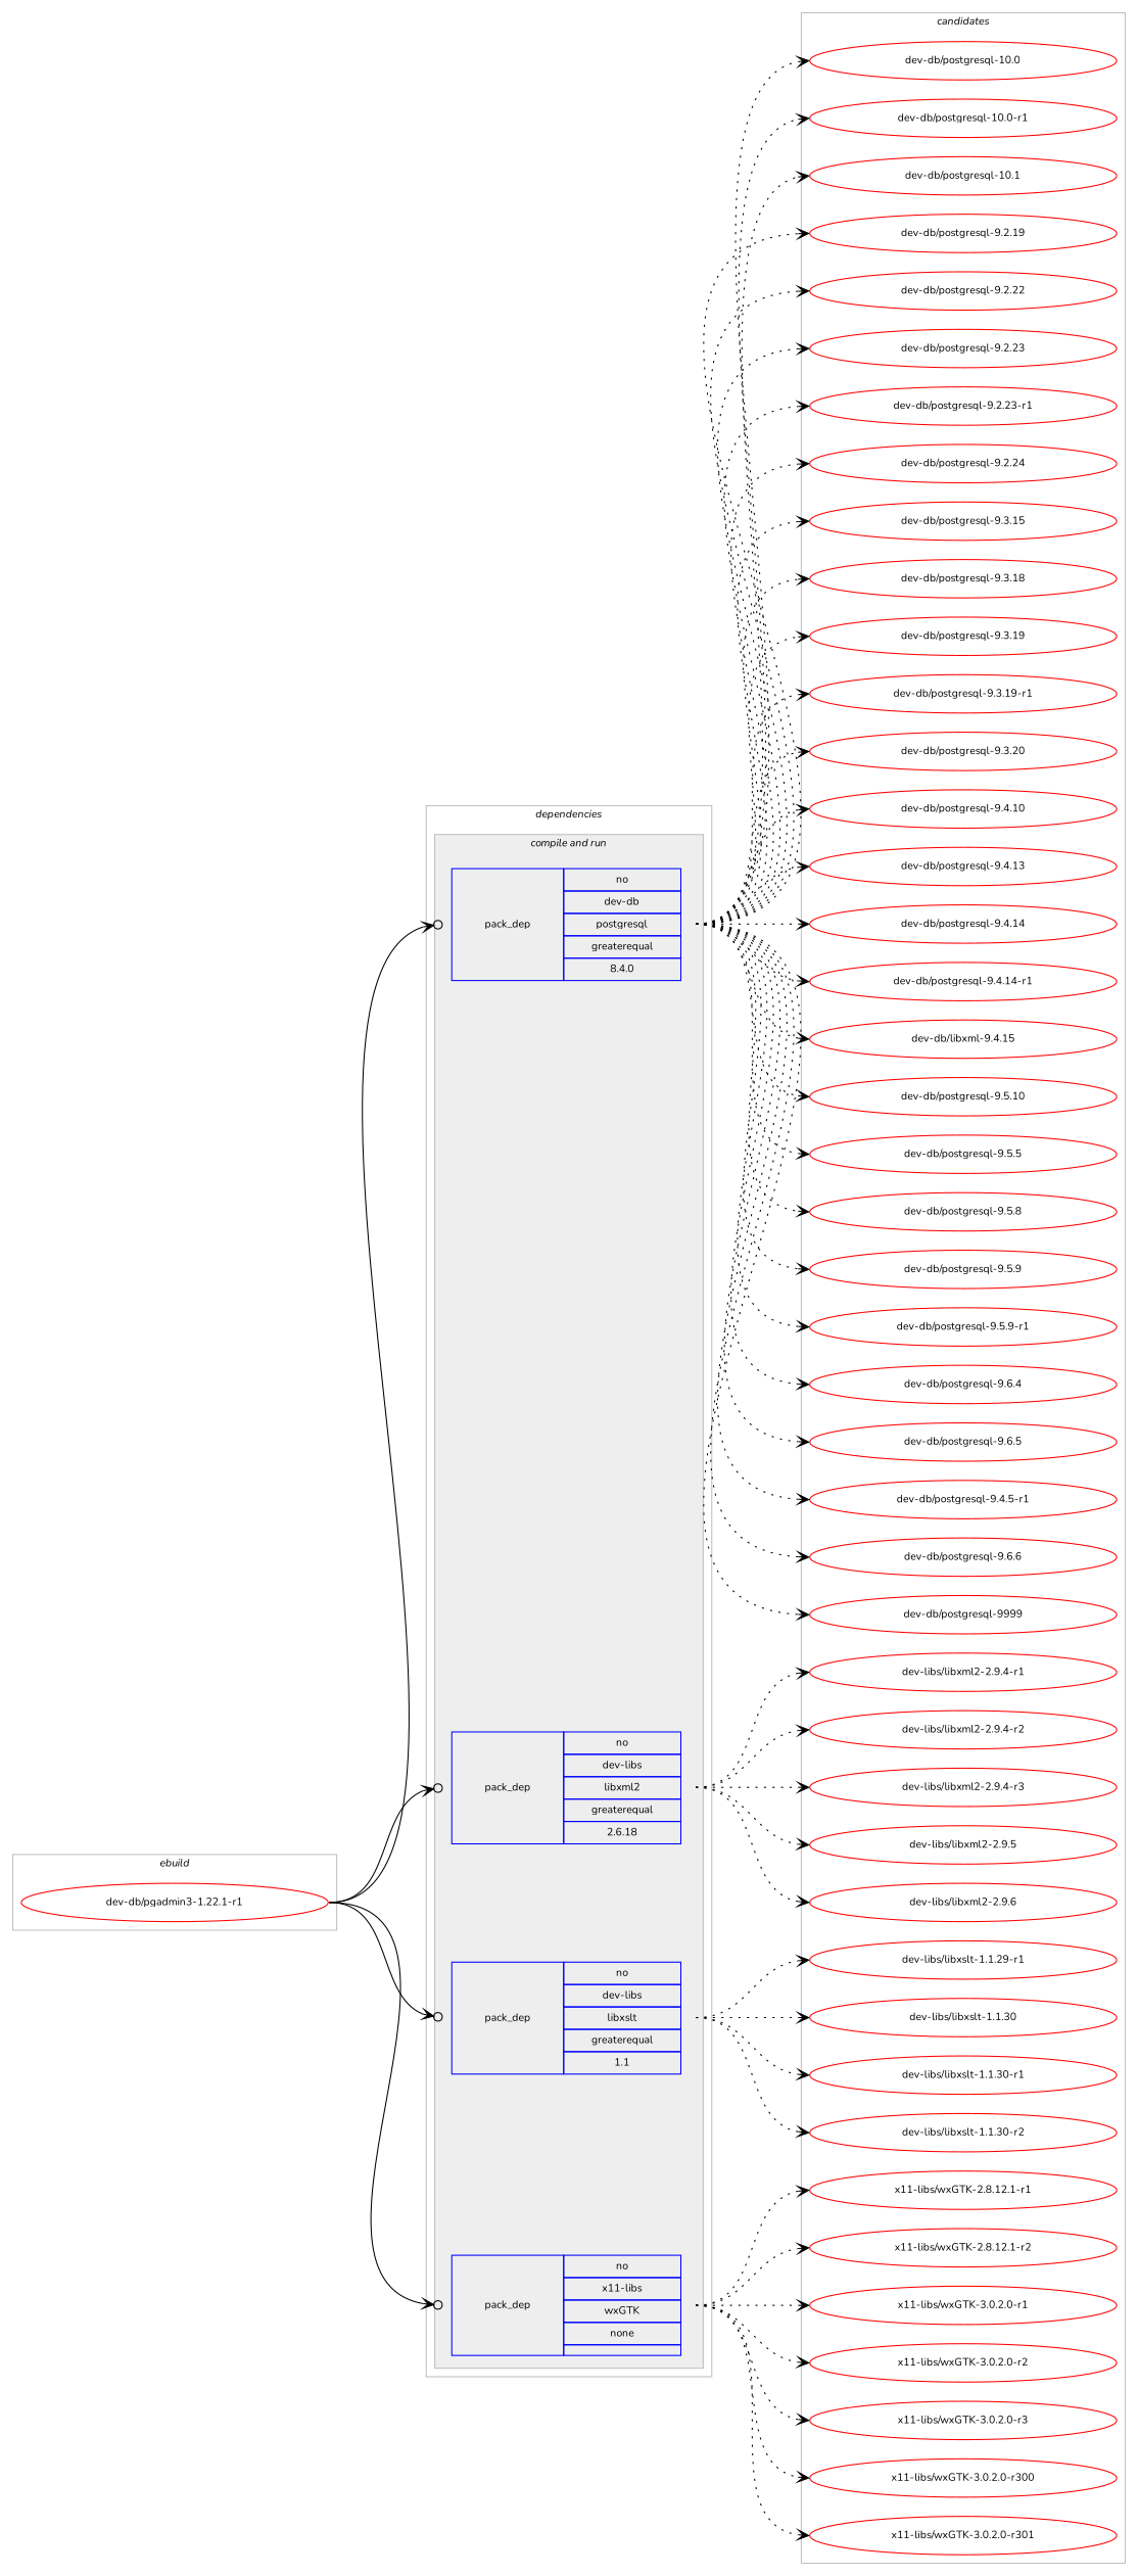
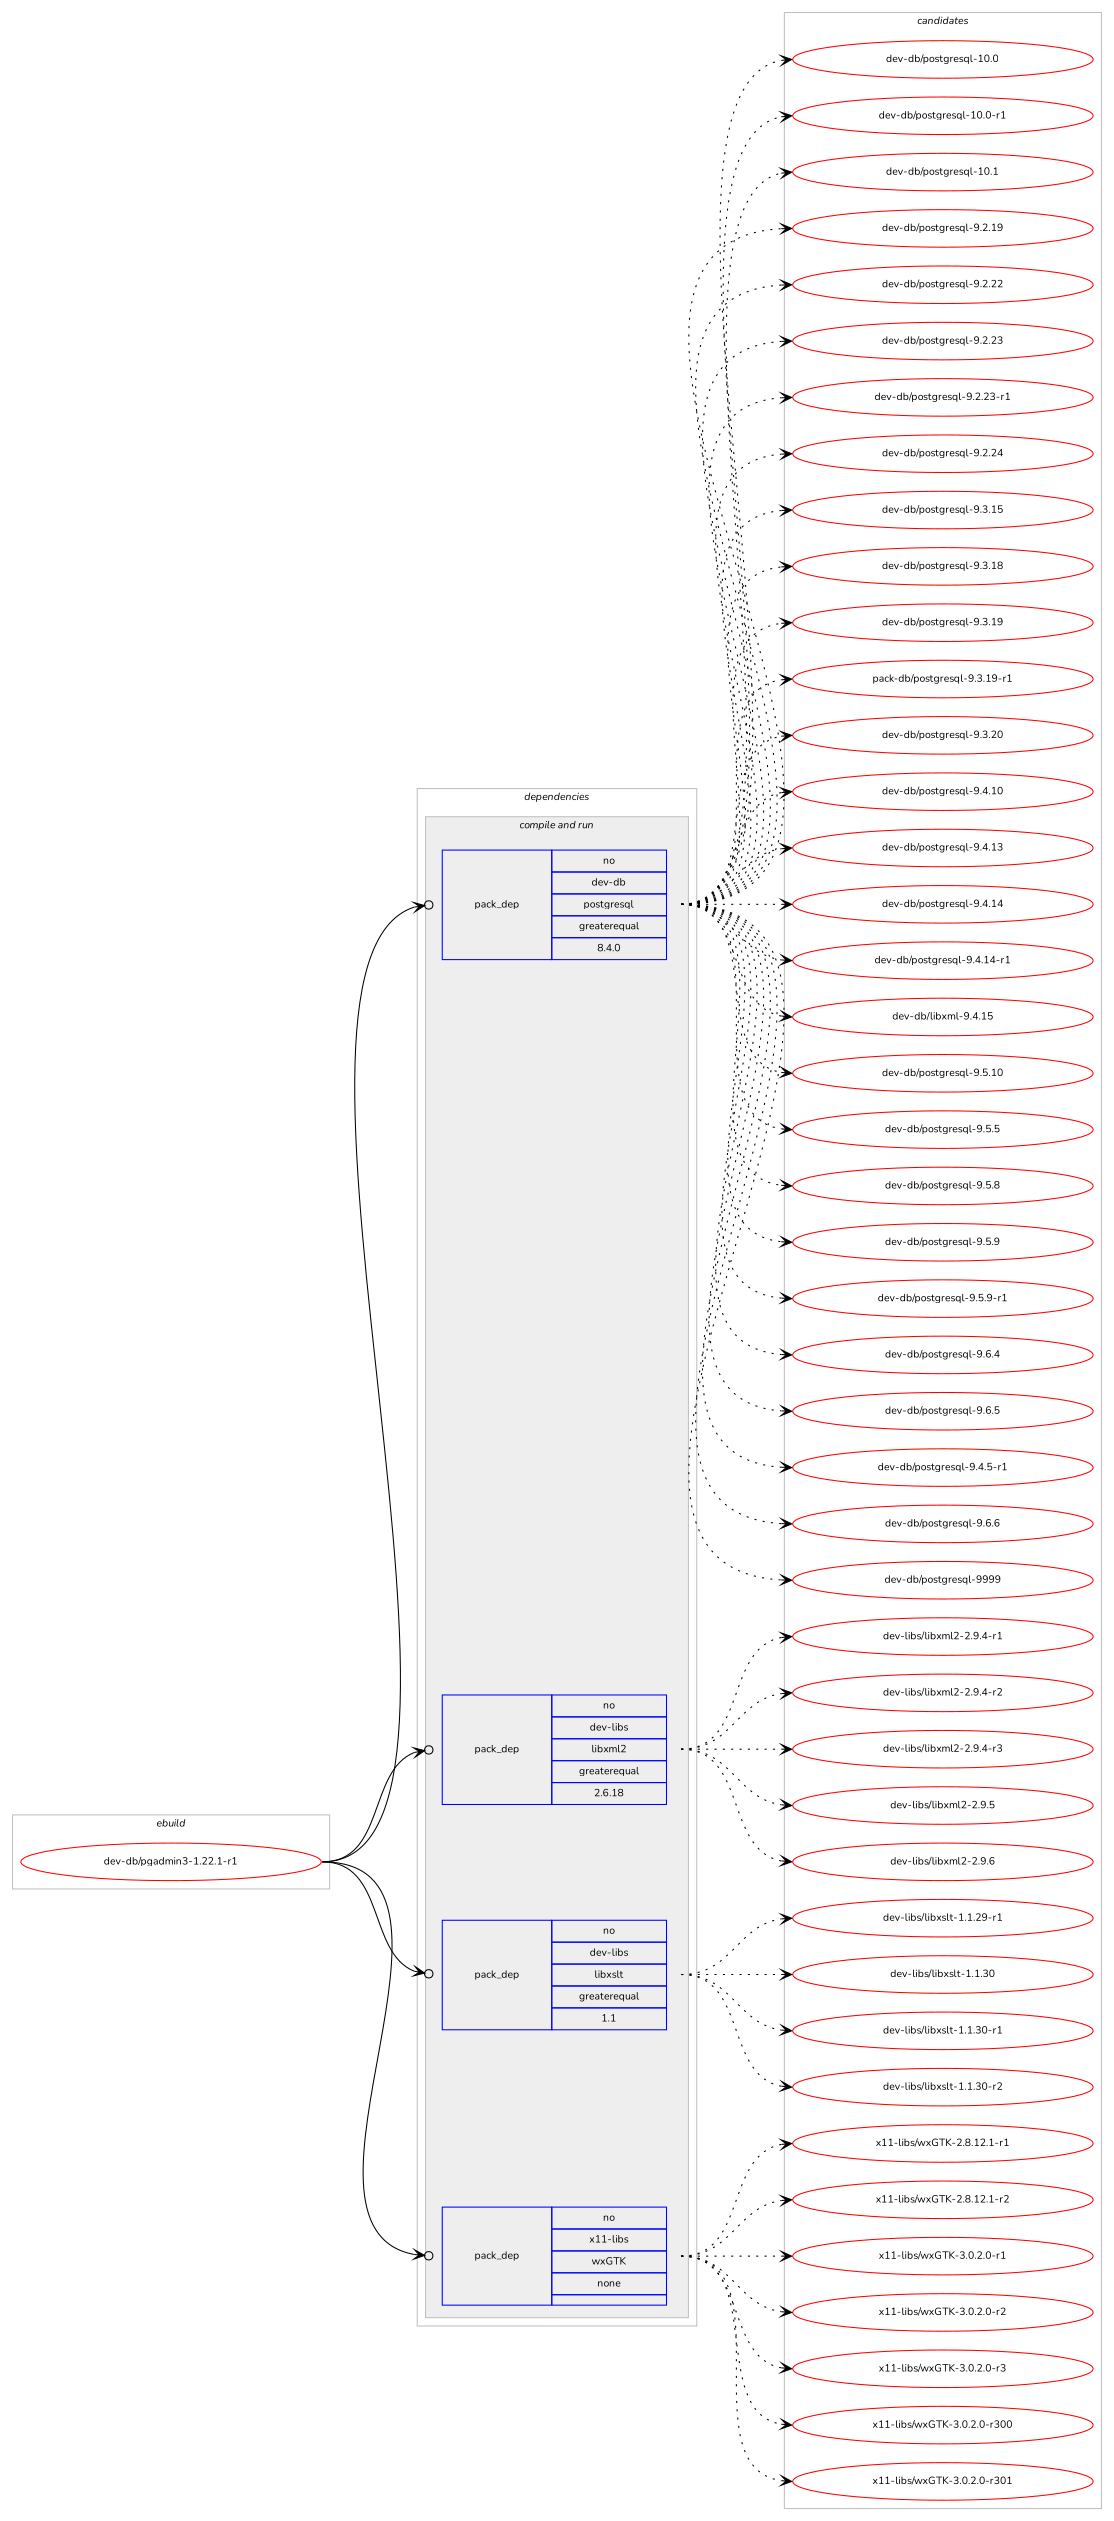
  digraph {
    compound=true
    concentrate=true
    fontname=Nunito
    fontsize=10
    newrank=true
    rankdir=LR
    ranksep=1.5
    node [color=red fontname=Nunito fontsize=10]
    edge [arrowhead=vee fontname=Nunito headport=w style=dotted tailport=e weight=100]
    n1 [label="dev-db/pgadmin3-1.22.1-r1" width=4]
    n2 [color=blue label=<<TABLE BORDER="0" CELLBORDER="1" CELLSPACING="0" CELLPADDING="4" WIDTH="220"><TR><TD ROWSPAN="6" CELLPADDING="30">pack_dep</TD></TR><TR><TD WIDTH="110">no</TD></TR><TR><TD>dev-db</TD></TR><TR><TD>postgresql</TD></TR><TR><TD>greaterequal</TD></TR><TR><TD>8.4.0</TD></TR></TABLE>> shape=none]
    n3 [color=blue label=<<TABLE BORDER="0" CELLBORDER="1" CELLSPACING="0" CELLPADDING="4" WIDTH="220"><TR><TD ROWSPAN="6" CELLPADDING="30">pack_dep</TD></TR><TR><TD WIDTH="110">no</TD></TR><TR><TD>dev-libs</TD></TR><TR><TD>libxml2</TD></TR><TR><TD>greaterequal</TD></TR><TR><TD>2.6.18</TD></TR></TABLE>> shape=none]
    n4 [color=blue label=<<TABLE BORDER="0" CELLBORDER="1" CELLSPACING="0" CELLPADDING="4" WIDTH="220"><TR><TD ROWSPAN="6" CELLPADDING="30">pack_dep</TD></TR><TR><TD WIDTH="110">no</TD></TR><TR><TD>dev-libs</TD></TR><TR><TD>libxslt</TD></TR><TR><TD>greaterequal</TD></TR><TR><TD>1.1</TD></TR></TABLE>> shape=none]
    n5 [color=blue label=<<TABLE BORDER="0" CELLBORDER="1" CELLSPACING="0" CELLPADDING="4" WIDTH="220"><TR><TD ROWSPAN="6" CELLPADDING="30">pack_dep</TD></TR><TR><TD WIDTH="110">no</TD></TR><TR><TD>x11-libs</TD></TR><TR><TD>wxGTK</TD></TR><TR><TD>none</TD></TR><TR><TD></TD></TR></TABLE>> shape=none]
    n6 [label="dev-db/postgresql-10.0" width=4]
    n7 [label="dev-db/postgresql-10.0-r1" width=4]
    n8 [label="dev-db/postgresql-10.1" width=4]
    n9 [label="dev-db/postgresql-9.2.19" width=4]
    n10 [label="dev-db/postgresql-9.2.22" width=4]
    n11 [label="dev-db/postgresql-9.2.23" width=4]
    n12 [label="dev-db/postgresql-9.2.23-r1" width=4]
    n13 [label="dev-db/postgresql-9.2.24" width=4]
    n14 [label="dev-db/postgresql-9.3.15" width=4]
    n15 [label="dev-db/postgresql-9.3.18" width=4]
    n16 [label="dev-db/postgresql-9.3.19" width=4]
-   n17 [label="dev-db/postgresql-9.3.19-r1" width=4]
+   n17 [label="pack-db/postgresql-9.3.19-r1" width=4]
    n18 [label="dev-db/postgresql-9.3.20" width=4]
    n19 [label="dev-db/postgresql-9.4.10" width=4]
    n20 [label="dev-db/postgresql-9.4.13" width=4]
    n21 [label="dev-db/postgresql-9.4.14" width=4]
    n22 [label="dev-db/postgresql-9.4.14-r1" width=4]
    n23 [label="dev-db/libxml-9.4.15" width=4]
    n24 [label="dev-db/postgresql-9.5.10" width=4]
    n25 [label="dev-db/postgresql-9.5.5" width=4]
    n26 [label="dev-db/postgresql-9.5.8" width=4]
    n27 [label="dev-db/postgresql-9.5.9" width=4]
    n28 [label="dev-db/postgresql-9.5.9-r1" width=4]
    n29 [label="dev-db/postgresql-9.6.4" width=4]
    n30 [label="dev-db/postgresql-9.6.5" width=4]
    n31 [label="dev-db/postgresql-9.4.5-r1" width=4]
    n32 [label="dev-db/postgresql-9.6.6" width=4]
    n33 [label="dev-db/postgresql-9999" width=4]
    n34 [label="dev-libs/libxml2-2.9.4-r1" width=4]
    n35 [label="dev-libs/libxml2-2.9.4-r2" width=4]
    n36 [label="dev-libs/libxml2-2.9.4-r3" width=4]
    n37 [label="dev-libs/libxml2-2.9.5" width=4]
    n38 [label="dev-libs/libxml2-2.9.6" width=4]
    n39 [label="dev-libs/libxslt-1.1.29-r1" width=4]
    n40 [label="dev-libs/libxslt-1.1.30" width=4]
    n41 [label="dev-libs/libxslt-1.1.30-r1" width=4]
    n42 [label="dev-libs/libxslt-1.1.30-r2" width=4]
    n43 [label="x11-libs/wxGTK-2.8.12.1-r1" width=4]
    n44 [label="x11-libs/wxGTK-2.8.12.1-r2" width=4]
    n45 [label="x11-libs/wxGTK-3.0.2.0-r1" width=4]
    n46 [label="x11-libs/wxGTK-3.0.2.0-r2" width=4]
    n47 [label="x11-libs/wxGTK-3.0.2.0-r3" width=4]
    n48 [label="x11-libs/wxGTK-3.0.2.0-r300" width=4]
    n49 [label="x11-libs/wxGTK-3.0.2.0-r301" width=4]
    subgraph cluster_1 {
      color=gray
      label=<<i>ebuild</i>>
      rank=same
      n1
    }
    subgraph cluster_2 {
      color=gray
      label=<<i>dependencies</i>>
      subgraph cluster_3 {
        color=gray
        fillcolor="#eeeeee"
        label=<<i>compile</i>>
        style=filled
      }
      subgraph cluster_4 {
        color=gray
        fillcolor="#eeeeee"
        label=<<i>compile and run</i>>
        style=filled
        subgraph sub_5 {
          color=gray
          fillcolor="#eeeeee"
          label=<<i>compile and run</i>>
          style=filled
          n2
        }
        subgraph sub_6 {
          color=gray
          fillcolor="#eeeeee"
          label=<<i>compile and run</i>>
          style=filled
          n3
        }
        subgraph sub_7 {
          color=gray
          fillcolor="#eeeeee"
          label=<<i>compile and run</i>>
          style=filled
          n4
        }
        subgraph sub_8 {
          color=gray
          fillcolor="#eeeeee"
          label=<<i>compile and run</i>>
          style=filled
          n5
        }
      }
      subgraph cluster_9 {
        color=gray
        fillcolor="#eeeeee"
        label=<<i>run</i>>
        style=filled
      }
    }
    subgraph cluster_10 {
      color=gray
      label=<<i>candidates</i>>
      rank=same
      subgraph sub_11 {
        color=black
        label=<<i>candidates</i>>
        nodesep=1
        rank=same
        n6
        n7
        n8
        n9
        n10
        n11
        n12
        n13
        n14
        n15
        n16
        n17
        n18
        n19
        n20
        n21
        n22
        n23
        n24
        n25
        n26
        n27
        n28
        n29
        n30
        n31
        n32
        n33
      }
      subgraph sub_12 {
        color=black
        label=<<i>candidates</i>>
        nodesep=1
        rank=same
        n34
        n35
        n36
        n37
        n38
      }
      subgraph sub_13 {
        color=black
        label=<<i>candidates</i>>
        nodesep=1
        rank=same
        n39
        n40
        n41
        n42
      }
      subgraph sub_14 {
        color=black
        label=<<i>candidates</i>>
        nodesep=1
        rank=same
        n43
        n44
        n45
        n46
        n47
        n48
        n49
      }
    }
    n1 -> n2 [arrowhead=odotvee style=solid weight=20]
    n1 -> n3 [arrowhead=odotvee style=solid weight=20]
    n1 -> n4 [arrowhead=odotvee style=solid weight=20]
    n1 -> n5 [arrowhead=odotvee style=solid weight=20]
    n2 -> n6
    n2 -> n7
    n2 -> n8
    n2 -> n9
    n2 -> n10
    n2 -> n11
    n2 -> n12
    n2 -> n13
    n2 -> n14
    n2 -> n15
    n2 -> n16
    n2 -> n17
    n2 -> n18
    n2 -> n19
    n2 -> n20
    n2 -> n21
    n2 -> n22
    n2 -> n23
    n2 -> n24
    n2 -> n25
    n2 -> n26
    n2 -> n27
    n2 -> n28
    n2 -> n29
    n2 -> n30
    n2 -> n31
    n2 -> n32
    n2 -> n33
    n3 -> n34
    n3 -> n35
    n3 -> n36
    n3 -> n37
    n3 -> n38
    n4 -> n39
    n4 -> n40
    n4 -> n41
    n4 -> n42
    n5 -> n43
    n5 -> n44
    n5 -> n45
    n5 -> n46
    n5 -> n47
    n5 -> n48
    n5 -> n49
  }
